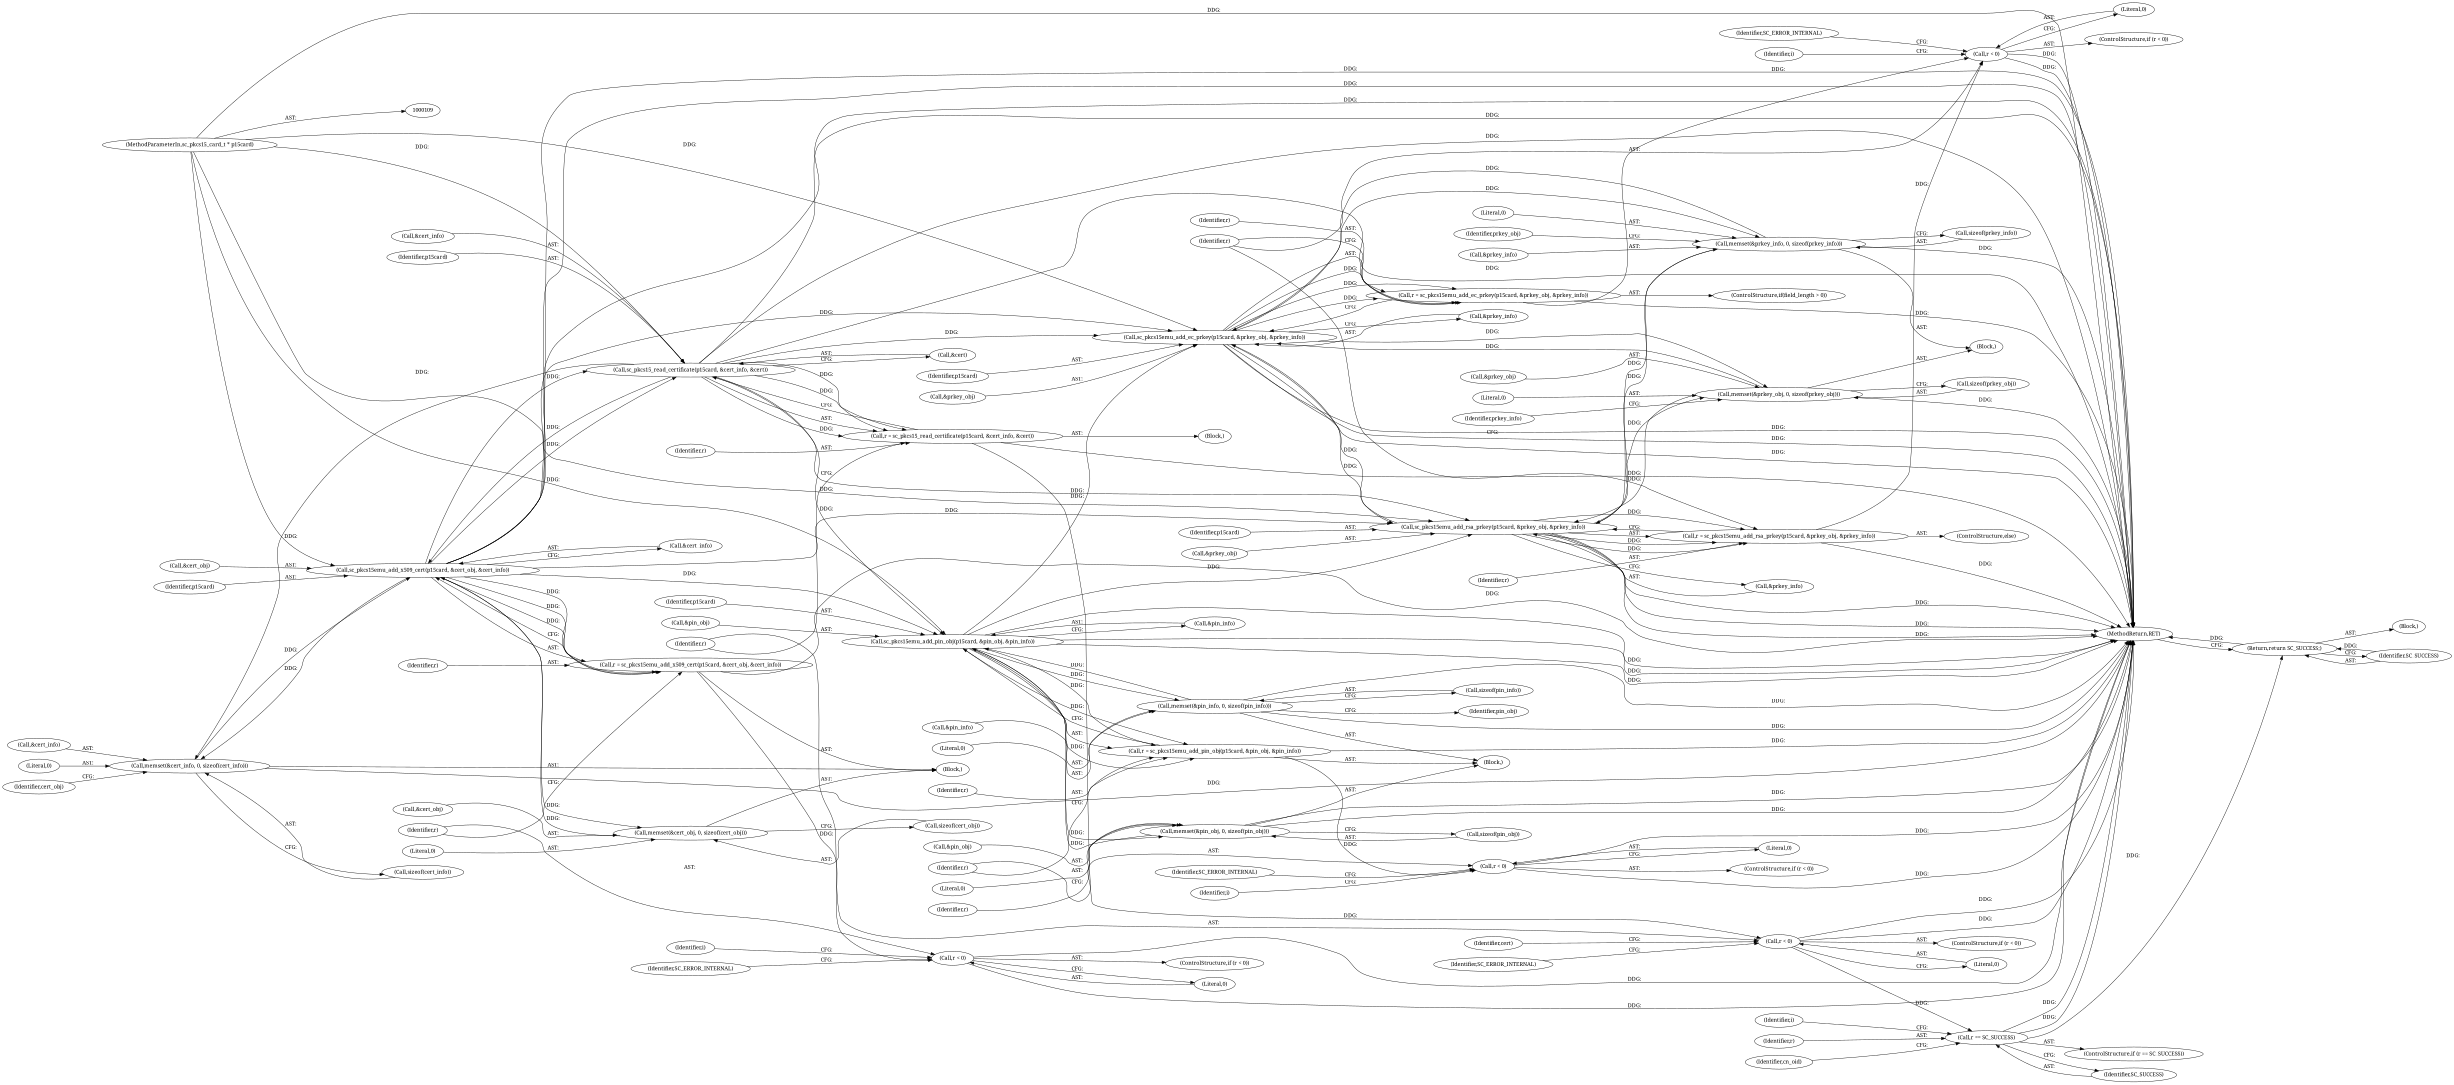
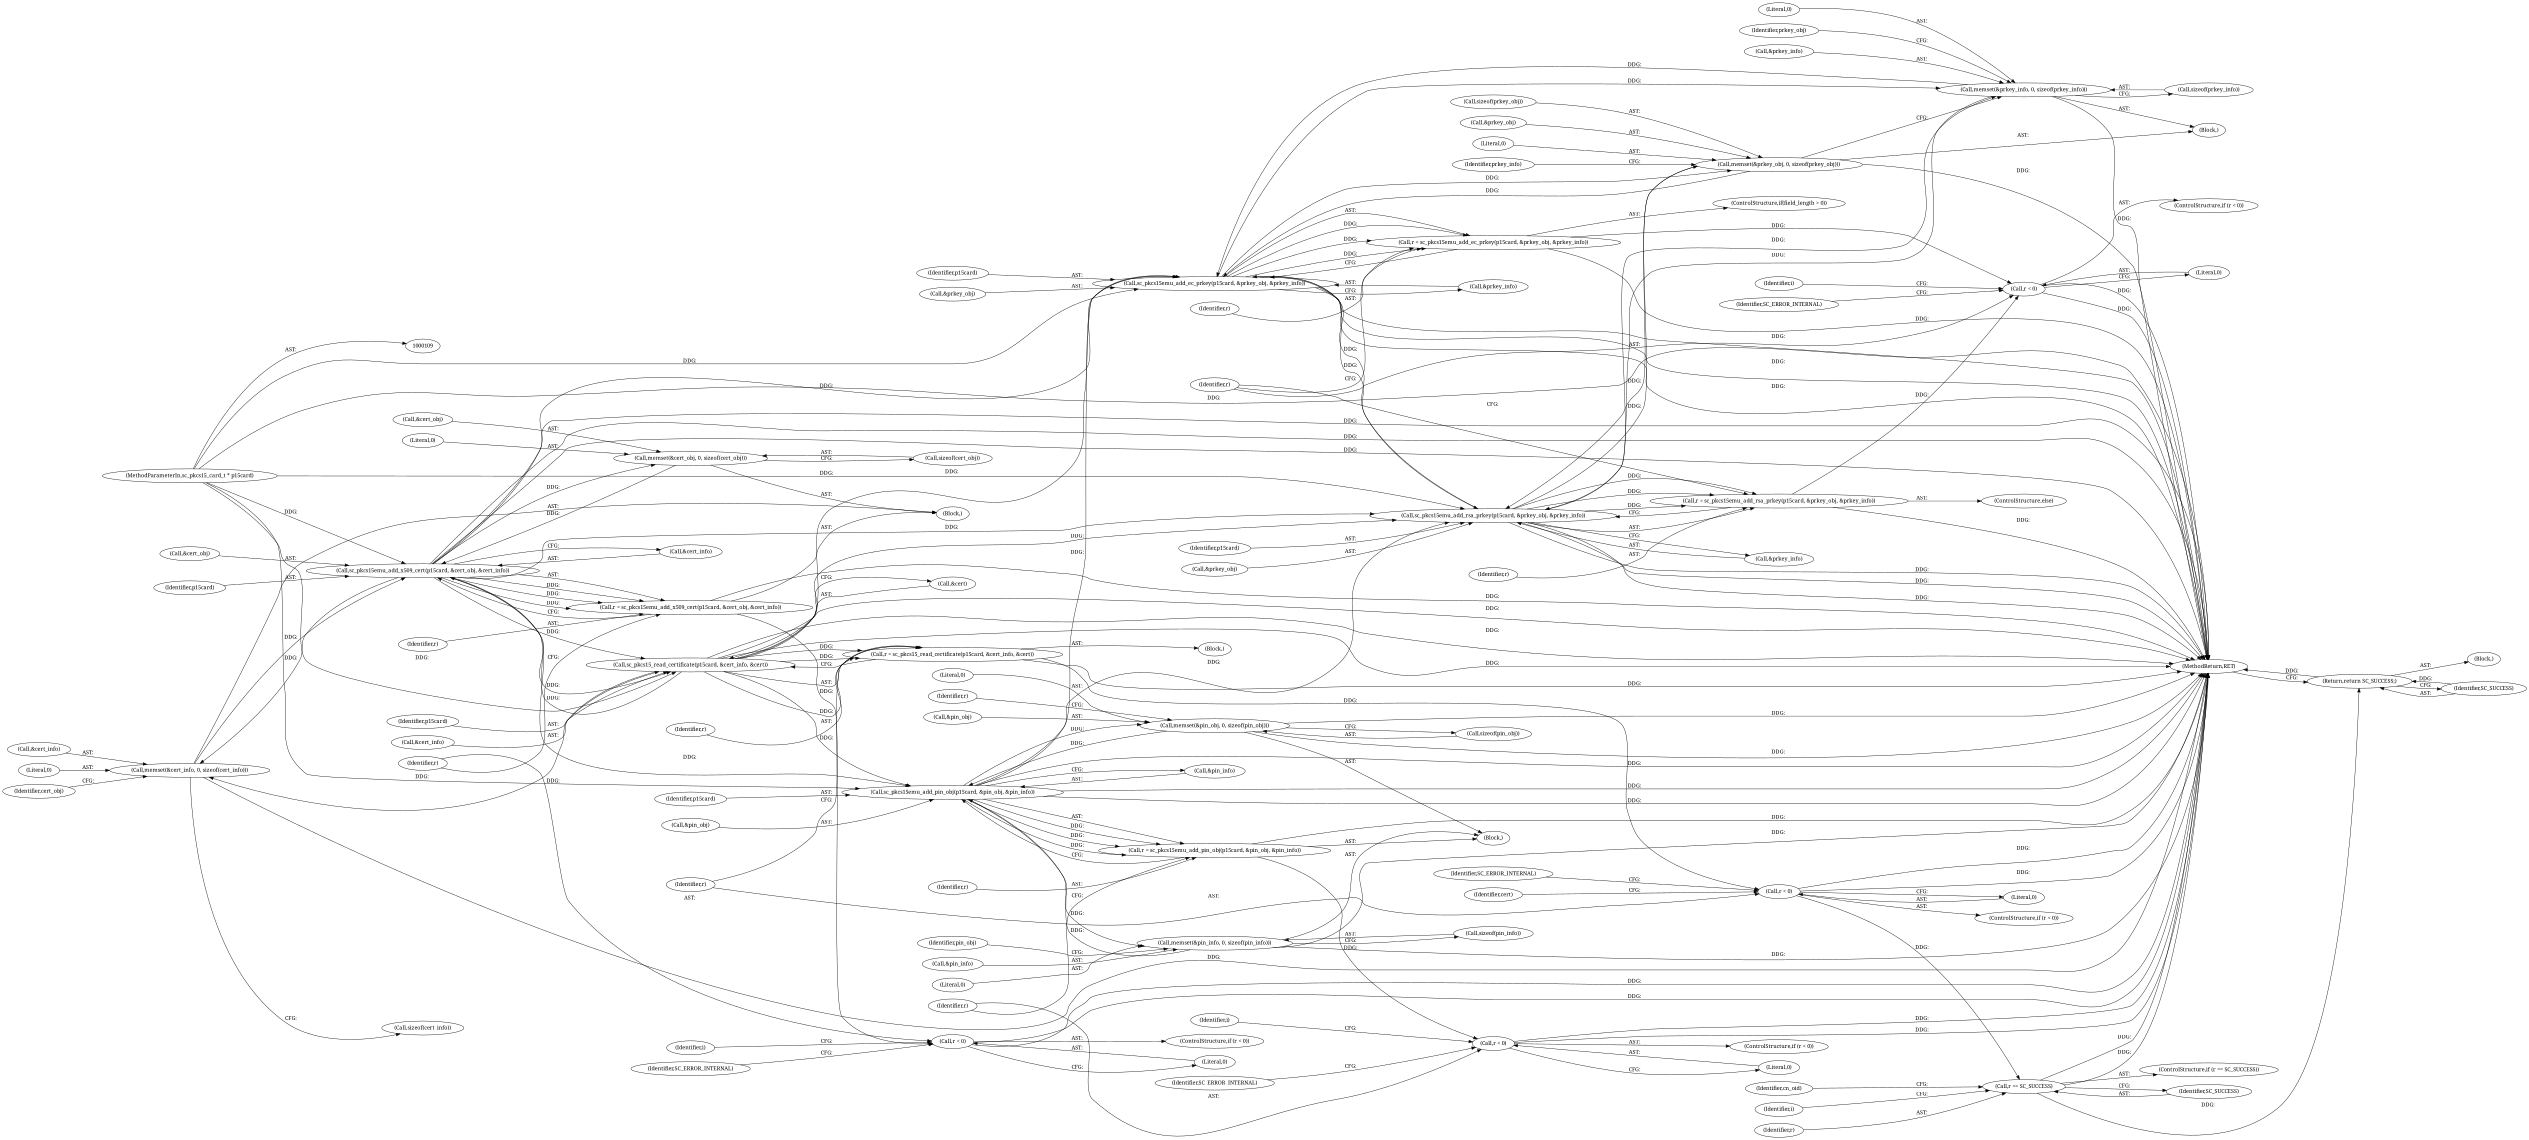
  digraph {
    fontname="Noto Serif"
    rankdir=LR
    node [fontname="Noto Serif"]
    edge [fontname="Noto Serif"]
    n1 [label="(Call,memset(&cert_info, 0, sizeof(cert_info)))"]
    n2 [label="(Call,sc_pkcs15emu_add_x509_cert(p15card, &cert_obj, &cert_info))"]
    n3 [label="(Call,sizeof(cert_info))"]
    n4 [label="(MethodReturn,RET)"]
    n5 [label="(Block,)"]
    n6 [label="(Call,sc_pkcs15_read_certificate(p15card, &cert_info, &cert))"]
    n7 [label="(Call,memset(&cert_obj, 0, sizeof(cert_obj)))"]
    n8 [label="(Call,r = sc_pkcs15emu_add_x509_cert(p15card, &cert_obj, &cert_info))"]
    n9 [label="(Call,sc_pkcs15emu_add_pin_obj(p15card, &pin_obj, &pin_info))"]
    n10 [label="(Call,sc_pkcs15emu_add_ec_prkey(p15card, &prkey_obj, &prkey_info))"]
    n11 [label="(Call,sc_pkcs15emu_add_rsa_prkey(p15card, &prkey_obj, &prkey_info))"]
    n12 [label="(Call,&cert_info)"]
    n13 [label="(Return,return SC_SUCCESS;)"]
    n14 [label="(Call,r = sc_pkcs15_read_certificate(p15card, &cert_info, &cert))"]
    n15 [label="(Call,&cert)"]
    n16 [label="(Call,sizeof(cert_obj))"]
    n17 [label="(Call,r < 0)"]
    n18 [label="(Call,memset(&pin_info, 0, sizeof(pin_info)))"]
    n19 [label="(Call,memset(&pin_obj, 0, sizeof(pin_obj)))"]
    n20 [label="(Call,r = sc_pkcs15emu_add_pin_obj(p15card, &pin_obj, &pin_info))"]
    n21 [label="(Call,&pin_info)"]
    n22 [label="(Call,memset(&prkey_info, 0, sizeof(prkey_info)))"]
    n23 [label="(Call,memset(&prkey_obj, 0, sizeof(prkey_obj)))"]
    n24 [label="(Call,r = sc_pkcs15emu_add_ec_prkey(p15card, &prkey_obj, &prkey_info))"]
    n25 [label="(Call,&prkey_info)"]
    n26 [label="(Call,r = sc_pkcs15emu_add_rsa_prkey(p15card, &prkey_obj, &prkey_info))"]
    n27 [label="(Call,&prkey_info)"]
    n28 [label="(Call,r < 0)"]
    n29 [label="(Block,)"]
    n30 [label="(MethodParameterIn,sc_pkcs15_card_t * p15card)"]
    1000109
    n32 [label="(ControlStructure,if (r < 0))"]
    n33 [label="(Literal,0)"]
    n34 [label="(Call,r == SC_SUCCESS)"]
    n35 [label="(Literal,0)"]
    n36 [label="(ControlStructure,if (r < 0))"]
    n37 [label="(ControlStructure,if (r == SC_SUCCESS))"]
    n38 [label="(Identifier,SC_SUCCESS)"]
    n39 [label="(Block,)"]
    n40 [label="(Identifier,SC_SUCCESS)"]
    n41 [label="(Block,)"]
    n42 [label="(Call,sizeof(pin_info))"]
    n43 [label="(Call,sizeof(pin_obj))"]
    n44 [label="(Call,r < 0)"]
    n45 [label="(ControlStructure,if (r < 0))"]
    n46 [label="(Literal,0)"]
    n47 [label="(Call,sizeof(prkey_info))"]
    n48 [label="(Block,)"]
    n49 [label="(Call,sizeof(prkey_obj))"]
    n50 [label="(Call,r < 0)"]
    n51 [label="(ControlStructure,if(field_length > 0))"]
    n52 [label="(ControlStructure,else)"]
    n53 [label="(ControlStructure,if (r < 0))"]
    n54 [label="(Literal,0)"]
    n55 [label="(Literal,0)"]
    n56 [label="(Identifier,r)"]
    n57 [label="(Identifier,p15card)"]
    n58 [label="(Identifier,SC_ERROR_INTERNAL)"]
    n59 [label="(Call,&cert_info)"]
    n60 [label="(Identifier,r)"]
    n61 [label="(Call,&cert_obj)"]
    n62 [label="(Identifier,cert)"]
    n63 [label="(Identifier,i)"]
    n64 [label="(Literal,0)"]
    n65 [label="(Call,&cert_obj)"]
    n66 [label="(Identifier,i)"]
    n67 [label="(Call,&pin_obj)"]
    n68 [label="(Call,&cert_info)"]
    n69 [label="(Literal,0)"]
    n70 [label="(Identifier,p15card)"]
    n71 [label="(Identifier,r)"]
    n72 [label="(Literal,0)"]
    n73 [label="(Identifier,p15card)"]
    n74 [label="(Call,&prkey_obj)"]
    n75 [label="(Identifier,pin_obj)"]
    n76 [label="(Identifier,r)"]
    n77 [label="(Call,&prkey_obj)"]
    n78 [label="(Identifier,p15card)"]
    n79 [label="(Identifier,r)"]
    n80 [label="(Identifier,SC_ERROR_INTERNAL)"]
    n81 [label="(Identifier,SC_ERROR_INTERNAL)"]
    n82 [label="(Identifier,r)"]
    n83 [label="(Identifier,r)"]
    n84 [label="(Identifier,cn_oid)"]
    n85 [label="(Call,&pin_obj)"]
    n86 [label="(Identifier,cert_obj)"]
    n87 [label="(Literal,0)"]
    n88 [label="(Identifier,i)"]
    n89 [label="(Identifier,r)"]
    n90 [label="(Identifier,r)"]
    n91 [label="(Identifier,prkey_obj)"]
    n92 [label="(Identifier,p15card)"]
    n93 [label="(Call,&prkey_info)"]
    n94 [label="(Call,&pin_info)"]
    n95 [label="(Identifier,i)"]
    n96 [label="(Literal,0)"]
    n97 [label="(Identifier,prkey_info)"]
    n98 [label="(Identifier,SC_ERROR_INTERNAL)"]
    n99 [label="(Identifier,r)"]
    n100 [label="(Identifier,r)"]
    n101 [label="(Call,&prkey_obj)"]
    n1 -> n2 [label="DDG: "]
    n1 -> n3 [label="CFG: "]
    n1 -> n4 [label="DDG: "]
    n1 -> n5 [label="AST: "]
    n2 -> n1 [label="DDG: "]
    n2 -> n4 [label="DDG: "]
    n2 -> n4 [label="DDG: "]
    n2 -> n4 [label="DDG: "]
    n2 -> n6 [label="DDG: "]
    n2 -> n6 [label="DDG: "]
    n2 -> n7 [label="DDG: "]
    n2 -> n8 [label="AST: "]
    n2 -> n8 [label="DDG: "]
    n2 -> n8 [label="DDG: "]
    n2 -> n8 [label="DDG: "]
    n2 -> n9 [label="DDG: "]
    n2 -> n10 [label="DDG: "]
    n2 -> n11 [label="DDG: "]
    n2 -> n12 [label="CFG: "]
-   n3 -> n1 [label="AST: "]
    n4 -> n13 [label="CFG: "]
    n6 -> n1 [label="DDG: "]
    n6 -> n2 [label="DDG: "]
    n6 -> n4 [label="DDG: "]
    n6 -> n4 [label="DDG: "]
    n6 -> n4 [label="DDG: "]
    n6 -> n9 [label="DDG: "]
    n6 -> n10 [label="DDG: "]
    n6 -> n11 [label="DDG: "]
    n6 -> n14 [label="AST: "]
    n6 -> n14 [label="DDG: "]
    n6 -> n14 [label="DDG: "]
    n6 -> n14 [label="DDG: "]
    n6 -> n15 [label="CFG: "]
    n7 -> n2 [label="DDG: "]
    n7 -> n5 [label="AST: "]
    n7 -> n16 [label="CFG: "]
    n8 -> n2 [label="CFG: "]
    n8 -> n4 [label="DDG: "]
    n8 -> n5 [label="AST: "]
    n8 -> n17 [label="DDG: "]
    n9 -> n4 [label="DDG: "]
    n9 -> n4 [label="DDG: "]
    n9 -> n4 [label="DDG: "]
    n9 -> n10 [label="DDG: "]
    n9 -> n11 [label="DDG: "]
    n9 -> n18 [label="DDG: "]
    n9 -> n19 [label="DDG: "]
    n9 -> n20 [label="AST: "]
    n9 -> n20 [label="DDG: "]
    n9 -> n20 [label="DDG: "]
    n9 -> n20 [label="DDG: "]
    n9 -> n21 [label="CFG: "]
    n10 -> n4 [label="DDG: "]
    n10 -> n4 [label="DDG: "]
    n10 -> n4 [label="DDG: "]
    n10 -> n11 [label="DDG: "]
    n10 -> n22 [label="DDG: "]
    n10 -> n23 [label="DDG: "]
    n10 -> n24 [label="AST: "]
    n10 -> n24 [label="DDG: "]
    n10 -> n24 [label="DDG: "]
    n10 -> n24 [label="DDG: "]
    n10 -> n25 [label="CFG: "]
    n11 -> n4 [label="DDG: "]
    n11 -> n4 [label="DDG: "]
    n11 -> n4 [label="DDG: "]
    n11 -> n10 [label="DDG: "]
    n11 -> n22 [label="DDG: "]
    n11 -> n23 [label="DDG: "]
    n11 -> n26 [label="AST: "]
    n11 -> n26 [label="DDG: "]
    n11 -> n26 [label="DDG: "]
    n11 -> n26 [label="DDG: "]
    n11 -> n27 [label="CFG: "]
    n12 -> n2 [label="AST: "]
    n13 -> n4 [label="DDG: "]
    n13 -> n39 [label="AST: "]
    n13 -> n40 [label="CFG: "]
    n14 -> n4 [label="DDG: "]
    n14 -> n6 [label="CFG: "]
    n14 -> n28 [label="DDG: "]
    n14 -> n29 [label="AST: "]
    n15 -> n6 [label="AST: "]
    n16 -> n7 [label="AST: "]
    n17 -> n4 [label="DDG: "]
    n17 -> n4 [label="DDG: "]
    n17 -> n32 [label="AST: "]
    n17 -> n33 [label="CFG: "]
    n18 -> n4 [label="DDG: "]
    n18 -> n4 [label="DDG: "]
    n18 -> n9 [label="DDG: "]
    n18 -> n41 [label="AST: "]
    n18 -> n42 [label="CFG: "]
    n19 -> n4 [label="DDG: "]
    n19 -> n4 [label="DDG: "]
    n19 -> n9 [label="DDG: "]
    n19 -> n41 [label="AST: "]
    n19 -> n43 [label="CFG: "]
    n20 -> n4 [label="DDG: "]
    n20 -> n9 [label="CFG: "]
    n20 -> n41 [label="AST: "]
    n20 -> n44 [label="DDG: "]
    n21 -> n9 [label="AST: "]
    n22 -> n4 [label="DDG: "]
    n22 -> n10 [label="DDG: "]
    n22 -> n11 [label="DDG: "]
    n22 -> n47 [label="CFG: "]
    n22 -> n48 [label="AST: "]
    n23 -> n4 [label="DDG: "]
    n23 -> n10 [label="DDG: "]
    n23 -> n11 [label="DDG: "]
    n23 -> n48 [label="AST: "]
-   n23 -> n49 [label="CFG: "]
+   n23 -> n22 [label="CFG: "]
    n24 -> n4 [label="DDG: "]
    n24 -> n10 [label="CFG: "]
    n24 -> n50 [label="DDG: "]
    n24 -> n51 [label="AST: "]
    n25 -> n10 [label="AST: "]
    n26 -> n4 [label="DDG: "]
    n26 -> n11 [label="CFG: "]
    n26 -> n50 [label="DDG: "]
    n26 -> n52 [label="AST: "]
    n27 -> n11 [label="AST: "]
    n28 -> n4 [label="DDG: "]
    n28 -> n4 [label="DDG: "]
    n28 -> n34 [label="DDG: "]
    n28 -> n35 [label="CFG: "]
    n28 -> n36 [label="AST: "]
    n30 -> n2 [label="DDG: "]
    n30 -> n4 [label="DDG: "]
    n30 -> n6 [label="DDG: "]
    n30 -> n9 [label="DDG: "]
    n30 -> n10 [label="DDG: "]
    n30 -> n11 [label="DDG: "]
    n30 -> 1000109 [label="AST: "]
    n33 -> n17 [label="AST: "]
    n34 -> n4 [label="DDG: "]
    n34 -> n4 [label="DDG: "]
    n34 -> n13 [label="DDG: "]
    n34 -> n37 [label="AST: "]
    n34 -> n38 [label="CFG: "]
    n35 -> n28 [label="AST: "]
    n38 -> n34 [label="AST: "]
    n40 -> n13 [label="AST: "]
    n40 -> n13 [label="DDG: "]
    n42 -> n18 [label="AST: "]
    n43 -> n19 [label="AST: "]
    n44 -> n4 [label="DDG: "]
    n44 -> n4 [label="DDG: "]
    n44 -> n45 [label="AST: "]
    n44 -> n46 [label="CFG: "]
    n46 -> n44 [label="AST: "]
    n47 -> n22 [label="AST: "]
    n49 -> n23 [label="AST: "]
    n50 -> n4 [label="DDG: "]
    n50 -> n4 [label="DDG: "]
    n50 -> n53 [label="AST: "]
    n50 -> n54 [label="CFG: "]
    n54 -> n50 [label="AST: "]
    n55 -> n22 [label="AST: "]
    n56 -> n20 [label="AST: "]
    n57 -> n11 [label="AST: "]
    n58 -> n17 [label="CFG: "]
    n59 -> n1 [label="AST: "]
    n60 -> n14 [label="CFG: "]
    n60 -> n28 [label="AST: "]
    n61 -> n7 [label="AST: "]
    n62 -> n28 [label="CFG: "]
    n63 -> n17 [label="CFG: "]
    n64 -> n1 [label="AST: "]
    n65 -> n2 [label="AST: "]
    n66 -> n50 [label="CFG: "]
    n67 -> n19 [label="AST: "]
    n68 -> n6 [label="AST: "]
    n69 -> n18 [label="AST: "]
    n70 -> n10 [label="AST: "]
    n71 -> n34 [label="AST: "]
    n72 -> n19 [label="AST: "]
    n73 -> n6 [label="AST: "]
    n74 -> n11 [label="AST: "]
-   n18 -> n75 [label="CFG: "]
+   n75 -> n18 [label="CFG: "]
    n76 -> n8 [label="AST: "]
    n77 -> n23 [label="AST: "]
    n78 -> n9 [label="AST: "]
    n79 -> n19 [label="CFG: "]
    n80 -> n44 [label="CFG: "]
    n81 -> n50 [label="CFG: "]
    n82 -> n24 [label="AST: "]
    n83 -> n14 [label="AST: "]
    n84 -> n34 [label="CFG: "]
    n85 -> n9 [label="AST: "]
    n86 -> n1 [label="CFG: "]
    n87 -> n23 [label="AST: "]
    n88 -> n34 [label="CFG: "]
    n89 -> n20 [label="CFG: "]
    n89 -> n44 [label="AST: "]
    n90 -> n8 [label="CFG: "]
    n90 -> n17 [label="AST: "]
    n91 -> n22 [label="CFG: "]
    n92 -> n2 [label="AST: "]
    n93 -> n22 [label="AST: "]
    n94 -> n18 [label="AST: "]
    n95 -> n44 [label="CFG: "]
    n96 -> n7 [label="AST: "]
    n97 -> n23 [label="CFG: "]
    n98 -> n28 [label="CFG: "]
    n99 -> n24 [label="CFG: "]
    n99 -> n26 [label="CFG: "]
    n99 -> n50 [label="AST: "]
    n100 -> n26 [label="AST: "]
    n101 -> n10 [label="AST: "]
  }
